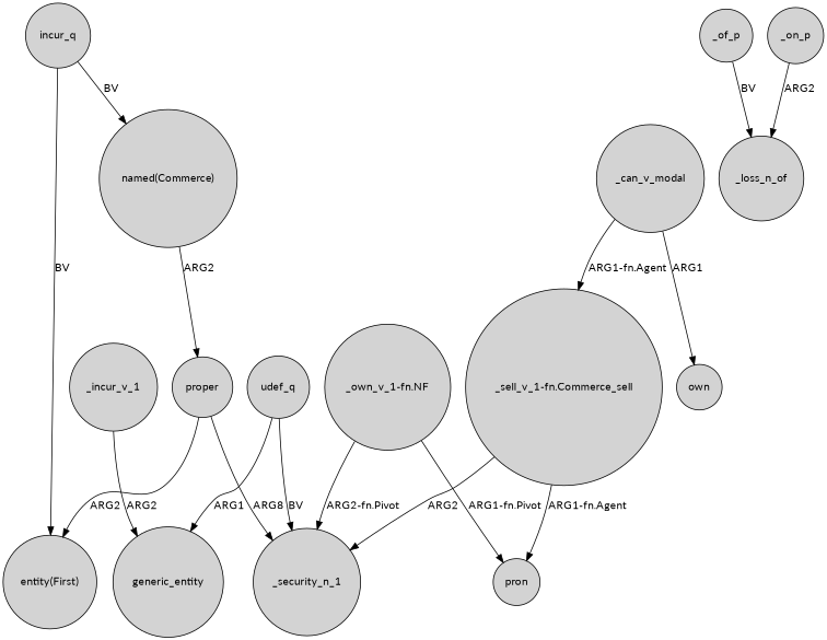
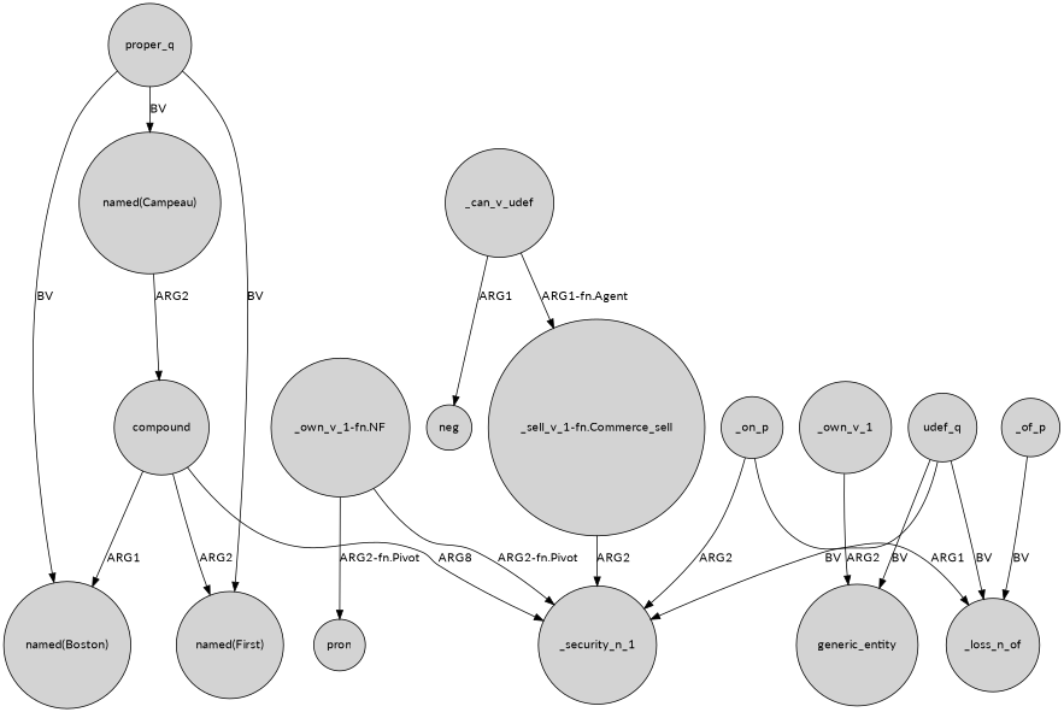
  digraph {
    fontname=Lato
    node [fontname=Lato shape=circle style=filled]
    edge [fontname=Lato]
-   proper_q [label=incur_q]
-   "named(First)" [label="entity(First)"]
-   "named(Campeau)" [label="named(Commerce)"]
-   compound [label=proper]
+   proper_q
+   "named(Boston)"
+   "named(First)"
+   "named(Campeau)"
+   compound
    udef_q
    generic_entity
    _security_n_1
    _loss_n_of
    _of_p
    "_own_v_1-fn.NF"
    pron
    _on_p
-   _incur_v_1
-   _can_v_modal
+   _incur_v_1 [label=_own_v_1]
+   _can_v_modal [label=_can_v_udef]
    "_sell_v_1-fn.Commerce_sell"
-   neg [label=own]
+   neg
+   proper_q -> "named(Boston)" [label=BV]
    proper_q -> "named(First)" [label=BV]
    proper_q -> "named(Campeau)" [label=BV]
    "named(Campeau)" -> compound [label=ARG2]
+   compound -> "named(Boston)" [label=ARG1]
    compound -> "named(First)" [label=ARG2]
    compound -> _security_n_1 [label=ARG8]
-   udef_q -> generic_entity [label=ARG1]
+   udef_q -> generic_entity [label=BV]
    udef_q -> _security_n_1 [label=BV]
+   udef_q -> _loss_n_of [label=BV]
    _of_p -> _loss_n_of [label=BV]
    "_own_v_1-fn.NF" -> _security_n_1 [label="ARG2-fn.Pivot"]
-   "_own_v_1-fn.NF" -> pron [label="ARG1-fn.Pivot"]
-   _on_p -> _loss_n_of [label=ARG2]
+   "_own_v_1-fn.NF" -> pron [label="ARG2-fn.Pivot"]
+   _on_p -> _security_n_1 [label=ARG2]
+   _on_p -> _loss_n_of [label=ARG1]
    _incur_v_1 -> generic_entity [label=ARG2]
    _can_v_modal -> "_sell_v_1-fn.Commerce_sell" [label="ARG1-fn.Agent"]
    _can_v_modal -> neg [label=ARG1]
    "_sell_v_1-fn.Commerce_sell" -> _security_n_1 [label=ARG2]
-   "_sell_v_1-fn.Commerce_sell" -> pron [label="ARG1-fn.Agent"]
  }
